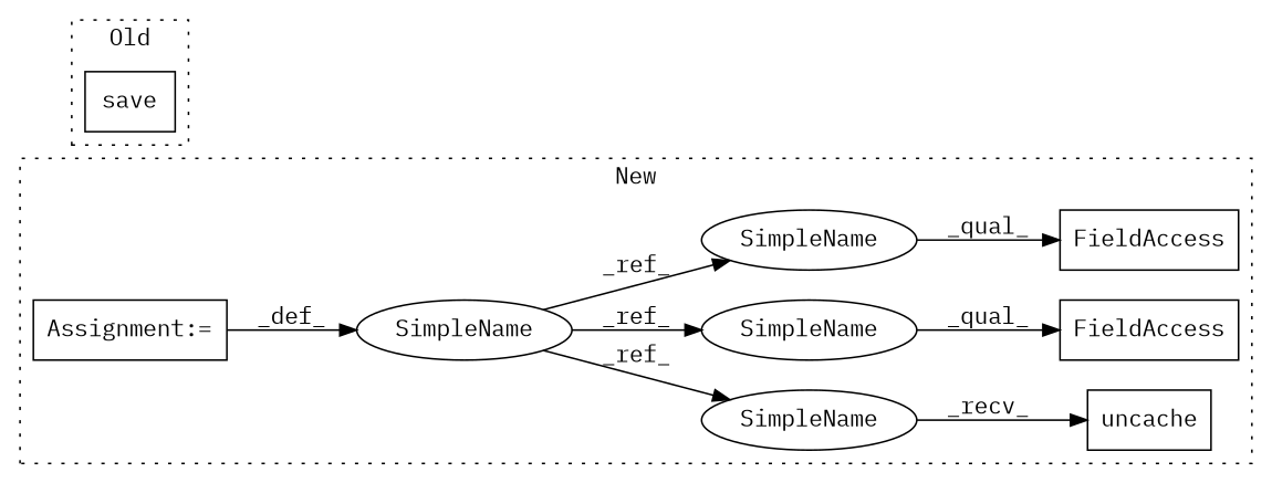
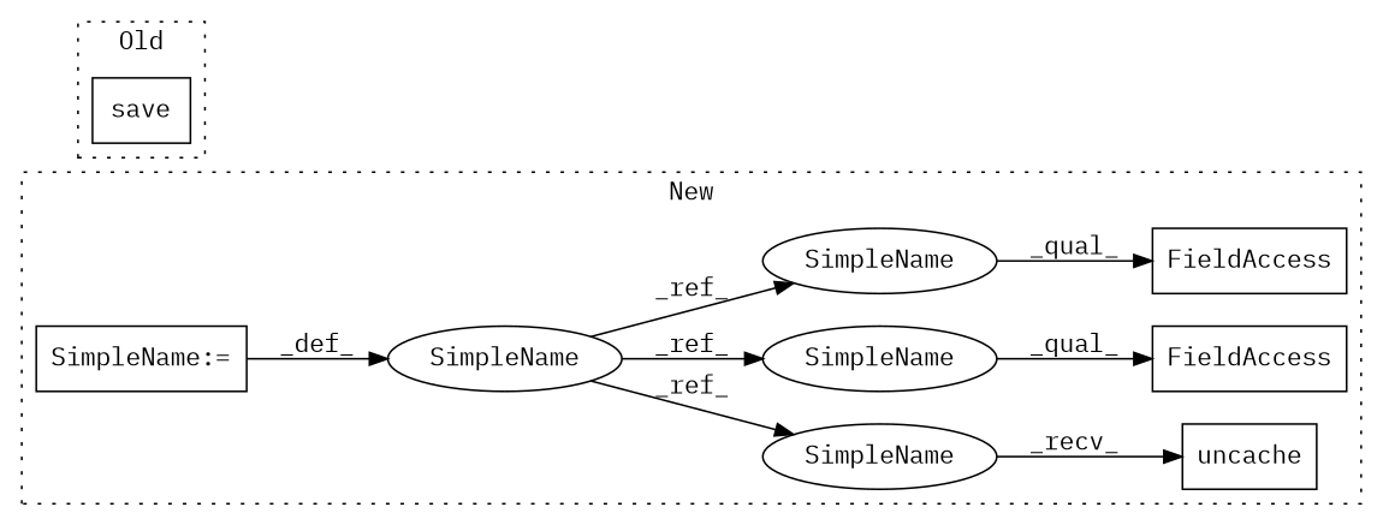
  digraph {
    rankdir=LR
    fontname="IBM Plex Mono"
    node [a=42 l=12 s=10992 shape=box fontname="IBM Plex Mono"]
    edge [fontname="IBM Plex Mono"]
    n1 [a=32 l=9 label=uncache s=11574]
    n2 [label=SimpleName s=10707 shape=ellipse]
    n3 [a=22 l=18 label=FieldAccess]
    n4 [a=22 l=19 label=FieldAccess s=10972]
-   n5 [a=7 l=1 label="Assignment:=" s=10719]
+   n5 [a=7 l=1 label="SimpleName:=" s=10719]
    n6 [label=SimpleName s=11561 shape=ellipse]
    n7 [label=SimpleName shape=ellipse]
    n8 [label=SimpleName s=10972 shape=ellipse]
    n9 [a=32 l="5,1" label=save s="11098,11150"]
    subgraph cluster_1 {
      label=New
      style=dotted
      n1
      n2
      n3
      n4
      n5
      n6
      n7
      n8
    }
    subgraph cluster_2 {
      label=Old
      style=dotted
      n9
    }
    n2 -> n6 [label=_ref_]
    n2 -> n7 [label=_ref_]
    n2 -> n8 [label=_ref_]
    n5 -> n2 [label=_def_]
    n6 -> n1 [label=_recv_]
    n7 -> n3 [label=_qual_]
    n8 -> n4 [label=_qual_]
  }
